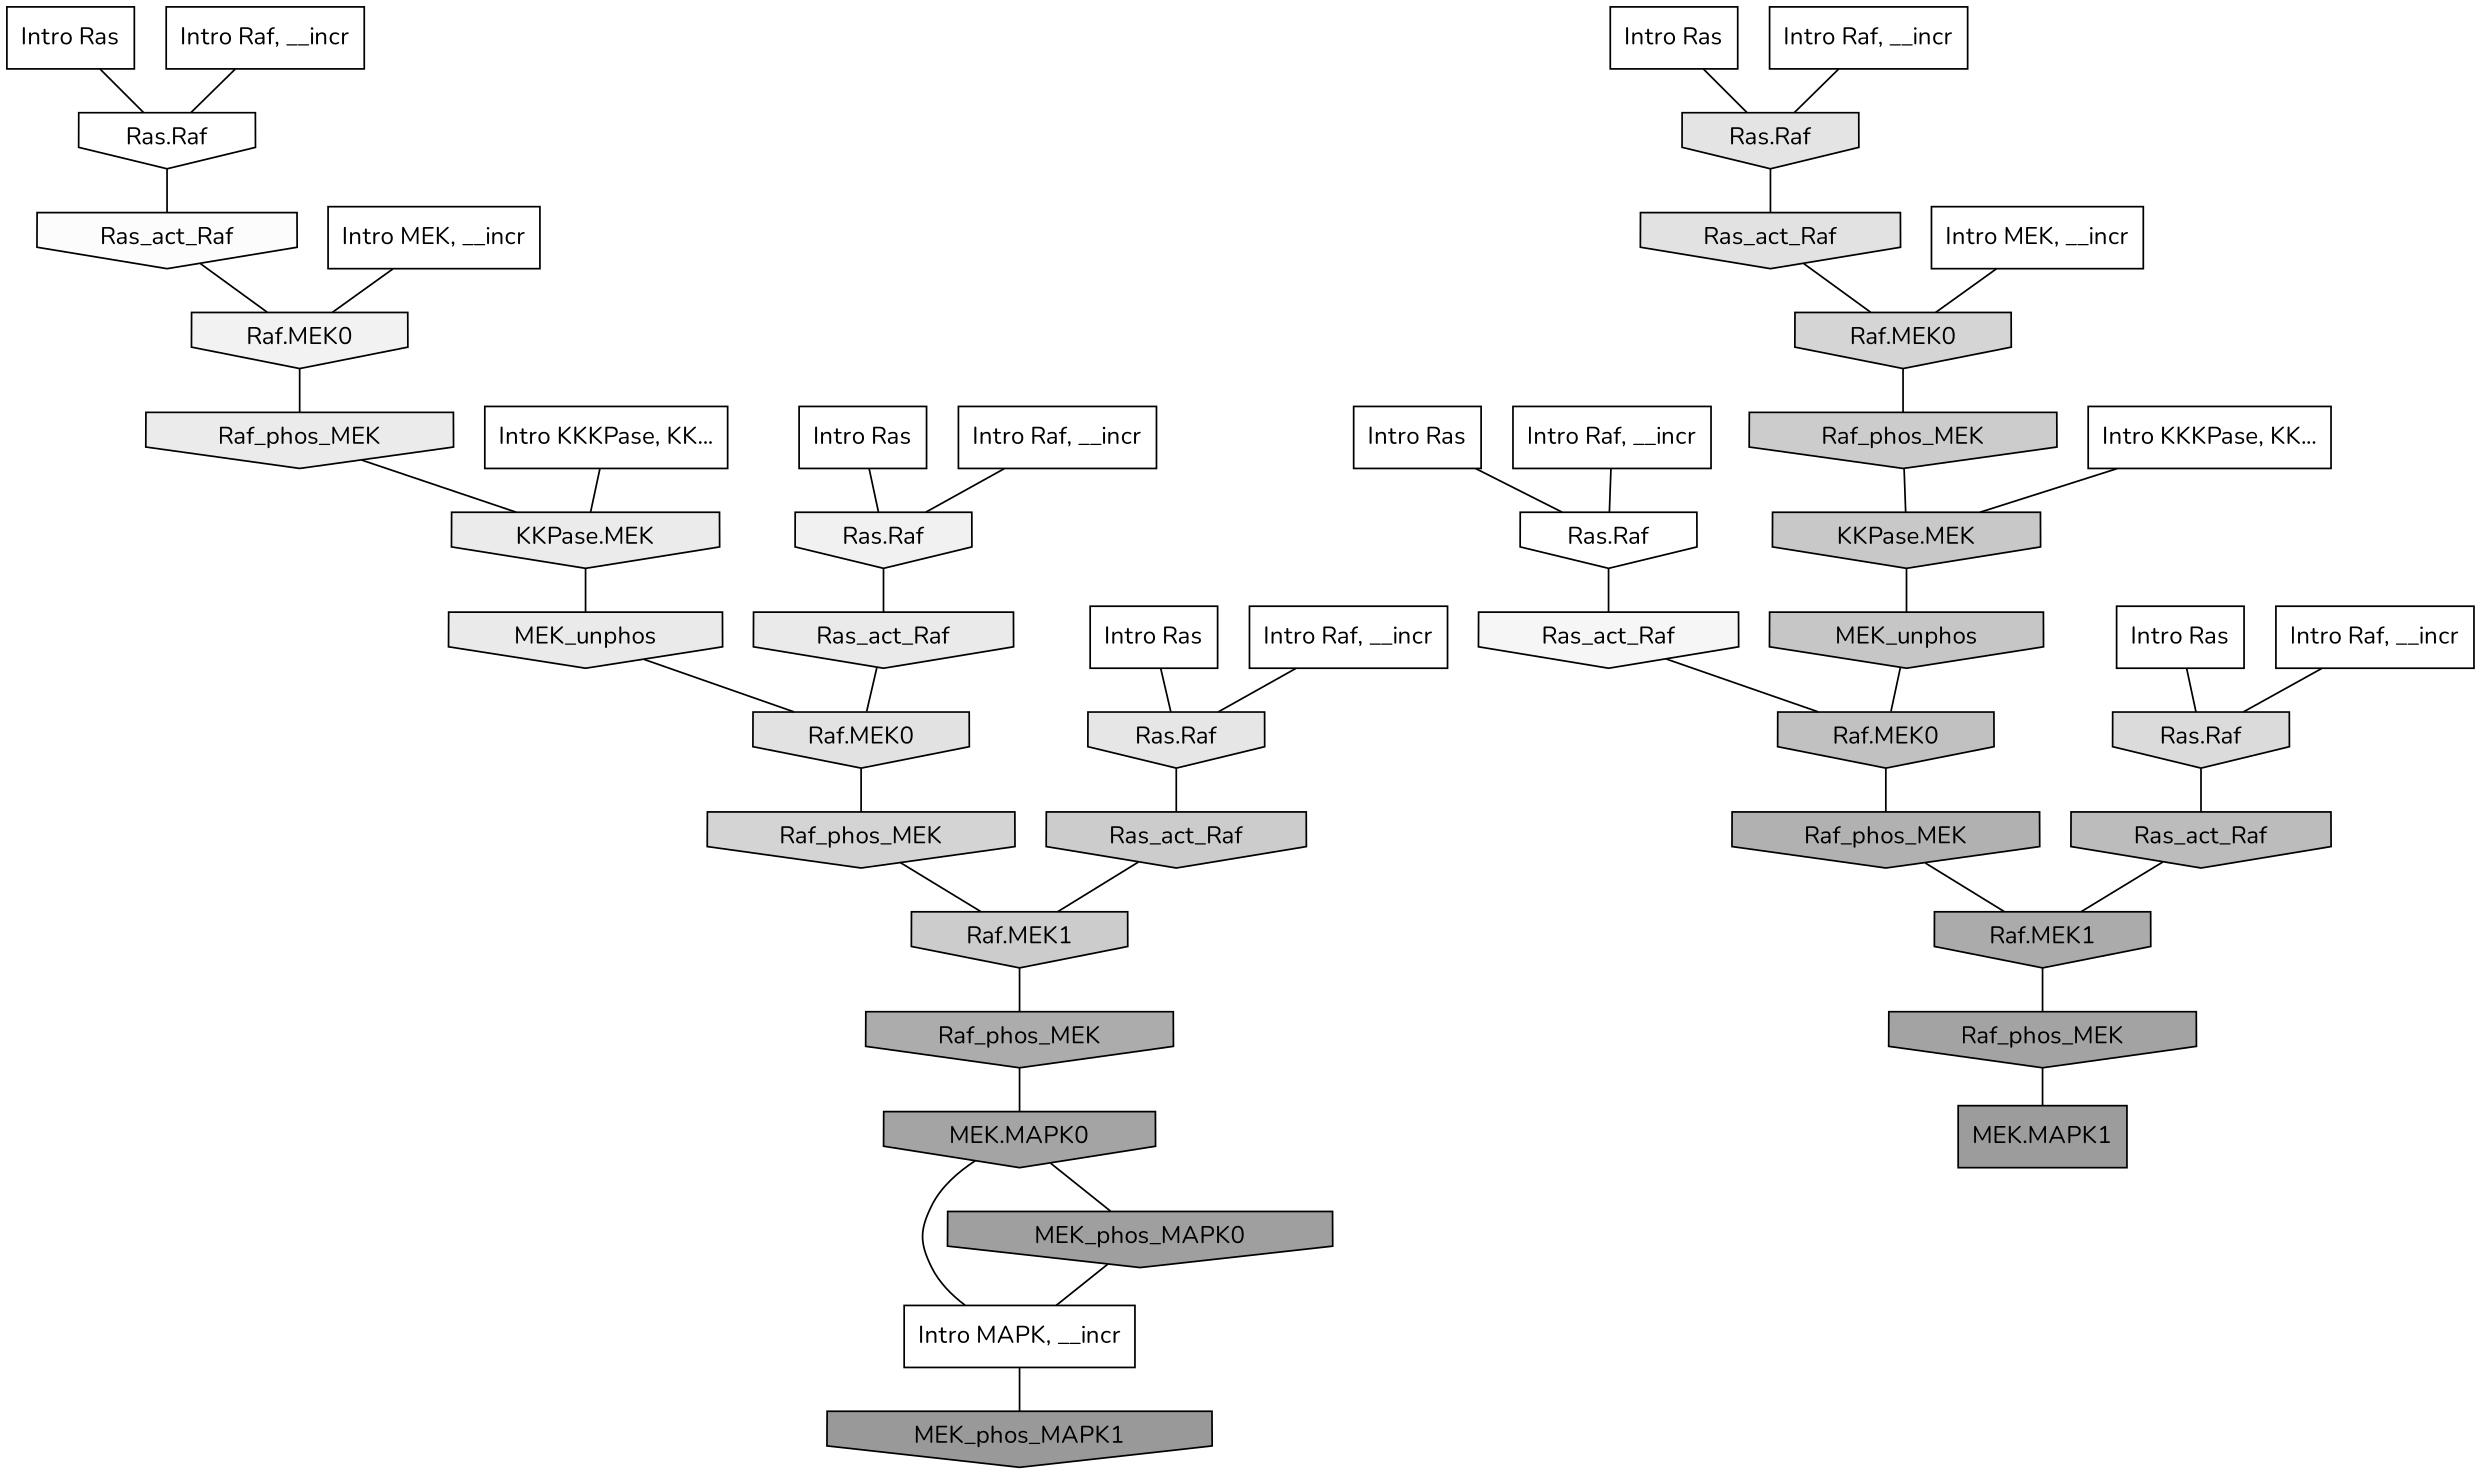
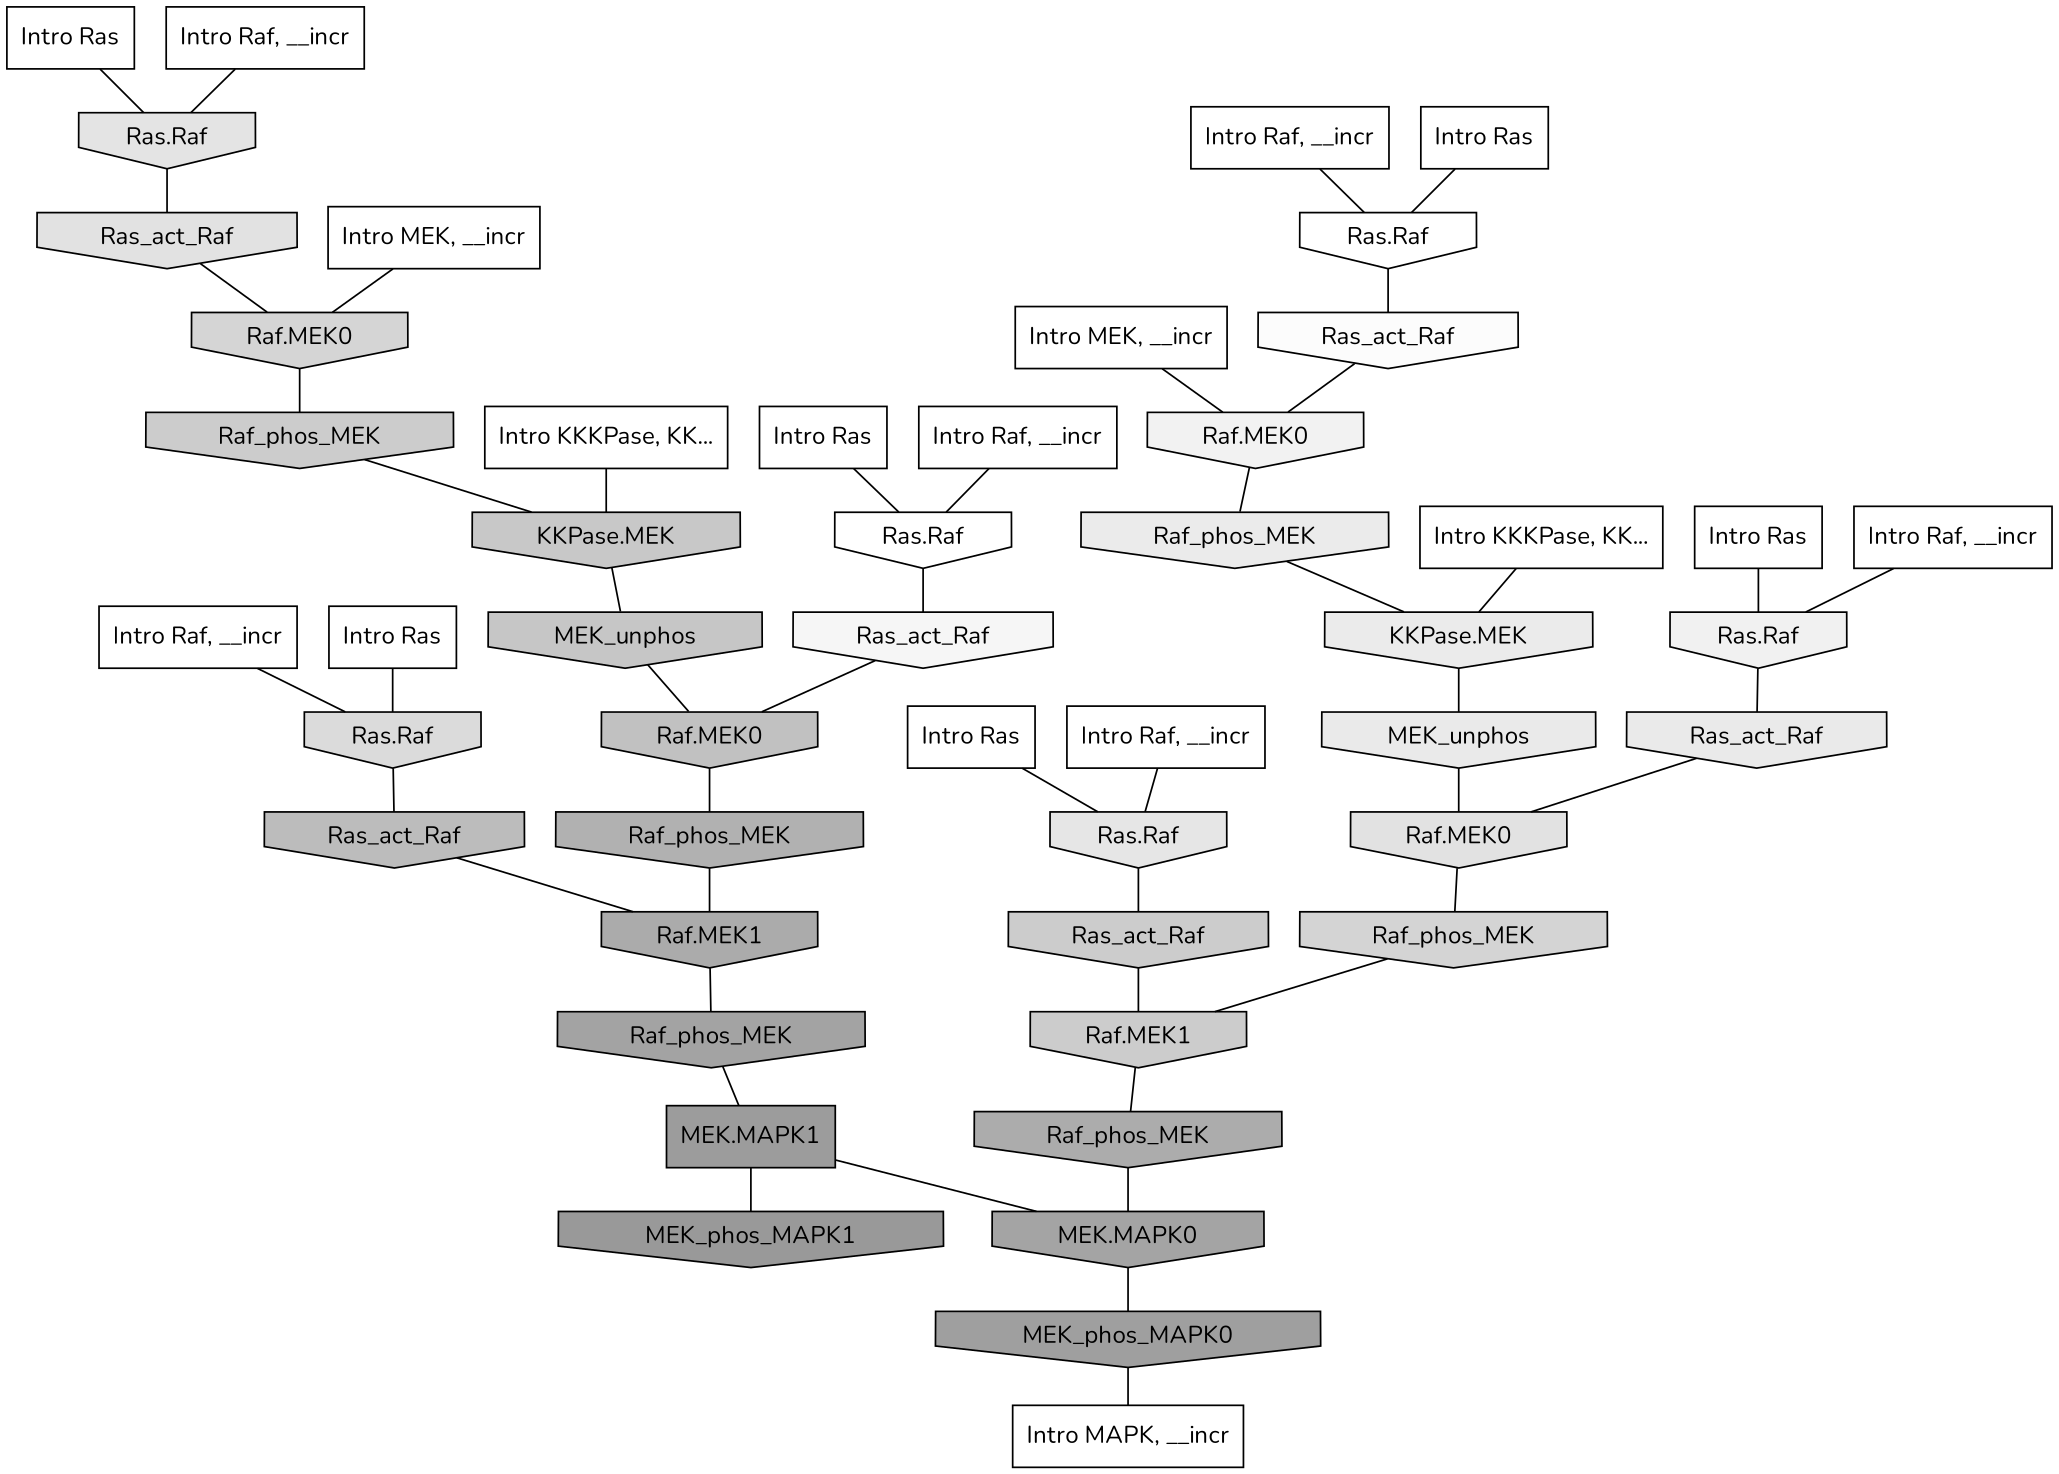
  digraph {
    fontname=Nunito
    rankdir=TB
    ranksep=0.30
    node [fillcolor="0.000 0.000 1.000" fontname=Nunito shape=invhouse style=filled]
    edge [color="0.000 0.000 0.000" dir=none fontname=Nunito]
    n1 [label="Intro Ras" shape=rectangle]
    n2 [label="Ras.Raf"]
    n3 [fillcolor="0.000 0.000 0.985" label=Ras_act_Raf]
    n4 [label="Intro Ras" shape=rectangle]
    n5 [fillcolor="0.000 0.000 0.899" label="Ras.Raf"]
    n6 [fillcolor="0.000 0.000 0.799" label=Ras_act_Raf]
    n7 [label="Intro Ras" shape=rectangle]
    n8 [label="Ras.Raf"]
    n9 [fillcolor="0.000 0.000 0.964" label=Ras_act_Raf]
    n10 [label="Intro Ras" shape=rectangle]
    n11 [fillcolor="0.000 0.000 0.894" label="Ras.Raf"]
    n12 [fillcolor="0.000 0.000 0.883" label=Ras_act_Raf]
    n13 [label="Intro Ras" shape=rectangle]
    n14 [fillcolor="0.000 0.000 0.859" label="Ras.Raf"]
    n15 [fillcolor="0.000 0.000 0.735" label=Ras_act_Raf]
    n16 [label="Intro Ras" shape=rectangle]
    n17 [fillcolor="0.000 0.000 0.942" label="Ras.Raf"]
    n18 [fillcolor="0.000 0.000 0.915" label=Ras_act_Raf]
    n19 [label="Intro Raf, __incr" shape=rectangle]
    n20 [label="Intro Raf, __incr" shape=rectangle]
    n21 [label="Intro Raf, __incr" shape=rectangle]
    n22 [label="Intro Raf, __incr" shape=rectangle]
    n23 [label="Intro Raf, __incr" shape=rectangle]
    n24 [label="Intro Raf, __incr" shape=rectangle]
    n25 [label="Intro MEK, __incr" shape=rectangle]
    n26 [fillcolor="0.000 0.000 0.946" label="Raf.MEK0"]
    n27 [fillcolor="0.000 0.000 0.920" label=Raf_phos_MEK]
    n28 [label="Intro MEK, __incr" shape=rectangle]
    n29 [fillcolor="0.000 0.000 0.834" label="Raf.MEK0"]
    n30 [fillcolor="0.000 0.000 0.800" label=Raf_phos_MEK]
    n31 [label="Intro MAPK, __incr" shape=rectangle]
    n32 [fillcolor="0.000 0.000 0.642" label="MEK.MAPK0"]
    n33 [fillcolor="0.000 0.000 0.623" label=MEK_phos_MAPK0]
    n34 [label="Intro KKKPase, KK..." shape=rectangle]
    n35 [fillcolor="0.000 0.000 0.919" label="KKPase.MEK"]
    n36 [fillcolor="0.000 0.000 0.916" label=MEK_unphos]
    n37 [label="Intro KKKPase, KK..." shape=rectangle]
    n38 [fillcolor="0.000 0.000 0.784" label="KKPase.MEK"]
    n39 [fillcolor="0.000 0.000 0.775" label=MEK_unphos]
    n40 [fillcolor="0.000 0.000 0.757" label="Raf.MEK0"]
    n41 [fillcolor="0.000 0.000 0.695" label=Raf_phos_MEK]
    n42 [fillcolor="0.000 0.000 0.883" label="Raf.MEK0"]
    n43 [fillcolor="0.000 0.000 0.829" label=Raf_phos_MEK]
    n44 [fillcolor="0.000 0.000 0.799" label="Raf.MEK1"]
    n45 [fillcolor="0.000 0.000 0.671" label="Raf.MEK1"]
    n46 [fillcolor="0.000 0.000 0.672" label=Raf_phos_MEK]
    n47 [fillcolor="0.000 0.000 0.640" label=Raf_phos_MEK]
    n48 [fillcolor="0.000 0.000 0.610" label="MEK.MAPK1" shape=box]
    n49 [fillcolor="0.000 0.000 0.600" label=MEK_phos_MAPK1]
    n1 -> n2
    n2 -> n3
    n3 -> n26
    n4 -> n5
    n5 -> n6
    n6 -> n44
    n7 -> n8
    n8 -> n9
    n9 -> n40
    n10 -> n11
    n11 -> n12
    n12 -> n29
    n13 -> n14
    n14 -> n15
    n15 -> n45
    n16 -> n17
    n17 -> n18
    n18 -> n42
    n19 -> n2
    n20 -> n5
    n21 -> n8
    n22 -> n11
    n23 -> n14
    n24 -> n17
    n25 -> n26
    n26 -> n27
    n27 -> n35
    n28 -> n29
    n29 -> n30
    n30 -> n38
-   n31 -> n32
+   n48 -> n32
    n32 -> n33
    n33 -> n31
    n34 -> n35
    n35 -> n36
    n36 -> n42
    n37 -> n38
    n38 -> n39
    n39 -> n40
    n40 -> n41
    n41 -> n45
    n42 -> n43
    n43 -> n44
    n44 -> n46
    n45 -> n47
    n46 -> n32
    n47 -> n48
-   n31 -> n49
+   n48 -> n49
  }
